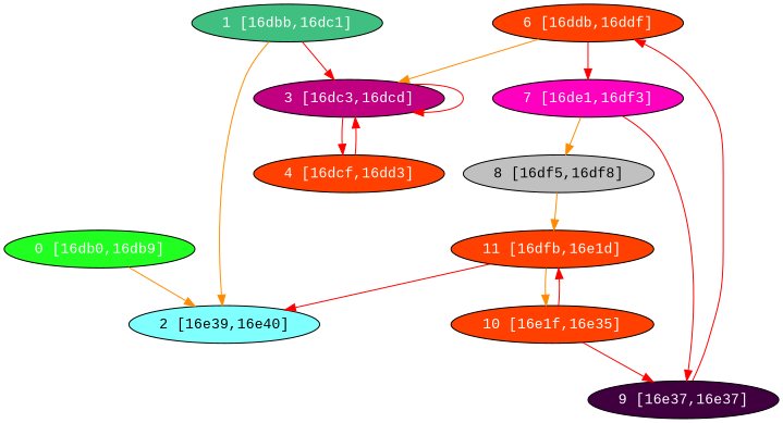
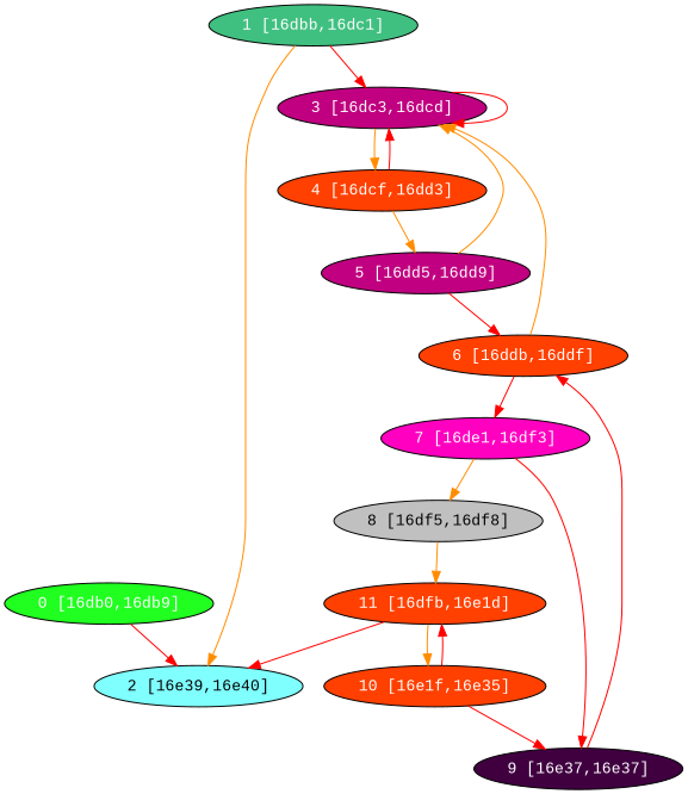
  digraph {
    fontname="Liberation Mono"
    node [fillcolor="#FF4000" fontcolor="#ffffff" fontname="Liberation Mono" shape=oval style=filled]
    edge [color=red fontname="Liberation Mono"]
    n1 [fillcolor="#20FF20" label="0 [16db0,16db9]"]
    n2 [fillcolor="#80FFFF" fontcolor="#000000" label="2 [16e39,16e40]"]
    n3 [fillcolor="#40C080" label="1 [16dbb,16dc1]"]
    n4 [fillcolor="#C00080" label="3 [16dc3,16dcd]"]
    n5 [label="4 [16dcf,16dd3]"]
+   n6 [fillcolor="#C00080" label="5 [16dd5,16dd9]"]
    n7 [label="6 [16ddb,16ddf]"]
    n8 [fillcolor="#FF00C0" label="7 [16de1,16df3]"]
    n9 [fillcolor="#C0C0C0" fontcolor="#000000" label="8 [16df5,16df8]"]
    n10 [fillcolor="#400040" label="9 [16e37,16e37]"]
    n11 [label="11 [16dfb,16e1d]"]
    n12 [label="10 [16e1f,16e35]"]
-   n1 -> n2 [color=darkorange]
+   n1 -> n2
    n3 -> n2 [color=darkorange]
    n3 -> n4
    n4 -> n4
-   n4 -> n5
+   n4 -> n5 [color=darkorange]
    n5 -> n4
+   n5 -> n6 [color=darkorange]
+   n6 -> n4 [color=darkorange]
+   n6 -> n7
    n7 -> n4 [color=darkorange]
    n7 -> n8
    n8 -> n9 [color=darkorange]
    n8 -> n10
    n9 -> n11 [color=darkorange]
    n10 -> n7
    n11 -> n2
    n11 -> n12 [color=darkorange]
    n12 -> n10
    n12 -> n11
  }
